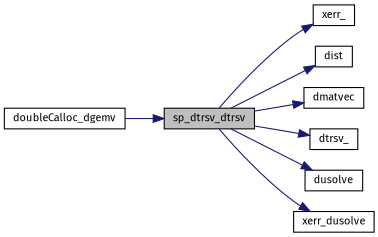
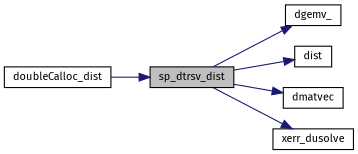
  digraph {
    fontname="Fira Sans"
    rankdir=LR
    node [color=black fillcolor=white fontname="Fira Sans" fontsize=10 shape=record style=filled]
    edge [color=midnightblue fontname="Fira Sans" fontsize=10 labelfontname=Helvetica labelfontsize=10 style=solid]
-   n1 [fillcolor=grey75 fontcolor=black height=0.2 label=sp_dtrsv_dtrsv width=0.4]
-   n2 [height=0.2 label=xerr_ width=0.4]
+   n1 [fillcolor=grey75 fontcolor=black height=0.2 label=sp_dtrsv_dist width=0.4]
+   n2 [height=0.2 label=dgemv_ width=0.4]
    n3 [height=0.2 label=dist width=0.4]
    n4 [height=0.2 label=dmatvec width=0.4]
-   n5 [height=0.2 label=dtrsv_ width=0.4]
-   n6 [height=0.2 label=dusolve width=0.4]
    n7 [height=0.2 label=xerr_dusolve width=0.4]
-   n8 [height=0.2 label=doubleCalloc_dgemv width=0.4]
+   n8 [height=0.2 label=doubleCalloc_dist width=0.4]
    n1 -> n2
    n1 -> n3
    n1 -> n4
-   n1 -> n5
-   n1 -> n6
    n1 -> n7
    n8 -> n1
  }
